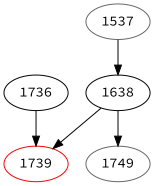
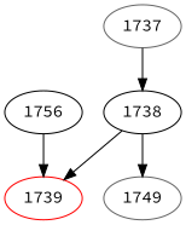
  strict digraph {
    fontname="Source Code Pro"
    node [color=black fontname="Source Code Pro"]
    edge [fontname="Source Code Pro"]
    1739 [color=red]
-   1736
-   1738 [label=1638]
+   1736 [label=1756]
+   1738
    n4 [color=gray40 label=1749]
-   1737 [color=gray40 label=1537]
+   1737 [color=gray40]
    1736 -> 1739
    1738 -> 1739
    1738 -> n4
    1737 -> 1738
  }
